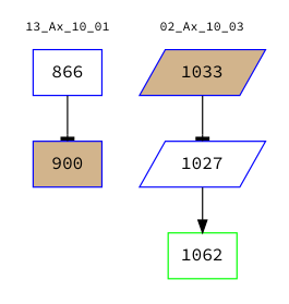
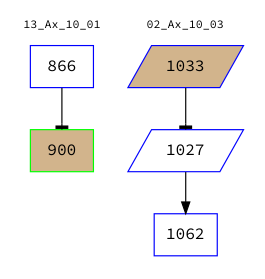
  digraph {
    fontname="Source Code Pro"
    node [color=blue fillcolor=white fontname="Source Code Pro" shape=box style=filled]
    edge [arrowhead=tee color=black fontname="Source Code Pro"]
    n1 [label=866]
-   n2 [fillcolor=tan label=900]
+   n2 [color=green fillcolor=tan label=900]
    n3 [fillcolor=tan label=1033 shape=parallelogram]
    n4 [label=1027 shape=parallelogram]
-   n5 [color=green label=1062]
+   n5 [label=1062]
    subgraph cluster_1 {
      color=white
      fontsize=10
      label="13_Ax_10_01"
      n1
      n2
    }
    subgraph cluster_2 {
      color=white
      fontsize=10
      label="02_Ax_10_03"
      n3
      n4
      n5
    }
    n1 -> n2
    n3 -> n4
    n4 -> n5 [arrowhead=normal]
  }
